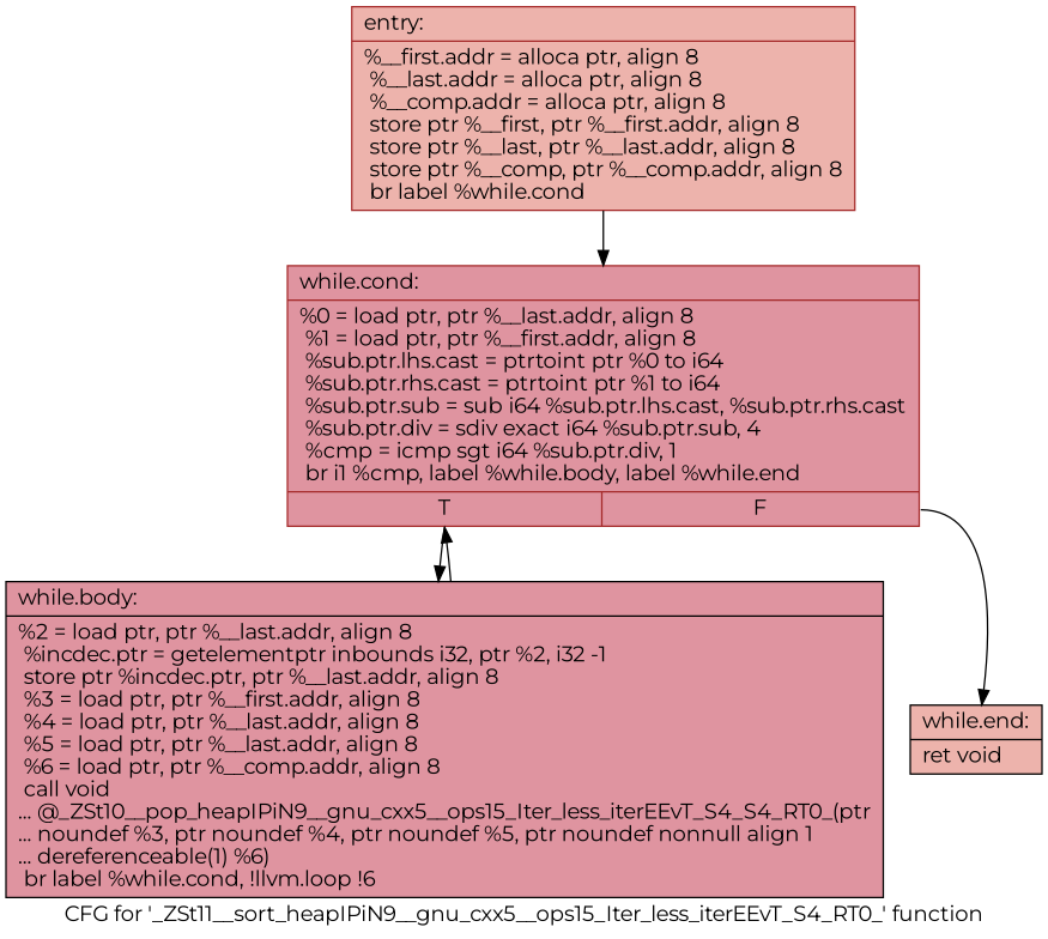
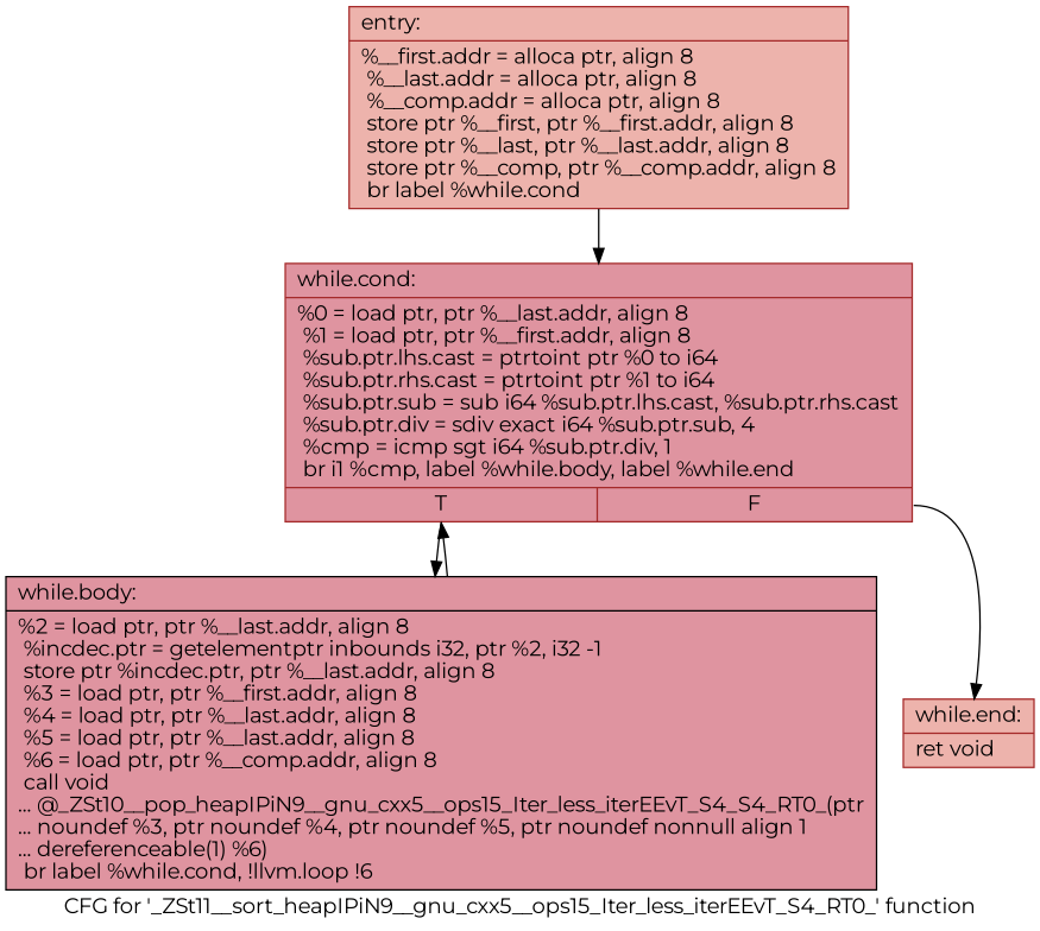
  digraph {
    label="CFG for '_ZSt11__sort_heapIPiN9__gnu_cxx5__ops15_Iter_less_iterEEvT_S4_RT0_' function"
    fontname=Montserrat
    node [color=brown fillcolor="#d6524470" fontname=Montserrat shape=record style=filled]
    edge [fontname=Montserrat]
    n1 [label="{entry:\l|  %__first.addr = alloca ptr, align 8\l  %__last.addr = alloca ptr, align 8\l  %__comp.addr = alloca ptr, align 8\l  store ptr %__first, ptr %__first.addr, align 8\l  store ptr %__last, ptr %__last.addr, align 8\l  store ptr %__comp, ptr %__comp.addr, align 8\l  br label %while.cond\l}"]
    n2 [fillcolor="#b70d2870" label="{while.cond:\l|  %0 = load ptr, ptr %__last.addr, align 8\l  %1 = load ptr, ptr %__first.addr, align 8\l  %sub.ptr.lhs.cast = ptrtoint ptr %0 to i64\l  %sub.ptr.rhs.cast = ptrtoint ptr %1 to i64\l  %sub.ptr.sub = sub i64 %sub.ptr.lhs.cast, %sub.ptr.rhs.cast\l  %sub.ptr.div = sdiv exact i64 %sub.ptr.sub, 4\l  %cmp = icmp sgt i64 %sub.ptr.div, 1\l  br i1 %cmp, label %while.body, label %while.end\l|{<s0>T|<s1>F}}"]
    n3 [color=black fillcolor="#b70d2870" label="{while.body:\l|  %2 = load ptr, ptr %__last.addr, align 8\l  %incdec.ptr = getelementptr inbounds i32, ptr %2, i32 -1\l  store ptr %incdec.ptr, ptr %__last.addr, align 8\l  %3 = load ptr, ptr %__first.addr, align 8\l  %4 = load ptr, ptr %__last.addr, align 8\l  %5 = load ptr, ptr %__last.addr, align 8\l  %6 = load ptr, ptr %__comp.addr, align 8\l  call void\l... @_ZSt10__pop_heapIPiN9__gnu_cxx5__ops15_Iter_less_iterEEvT_S4_S4_RT0_(ptr\l... noundef %3, ptr noundef %4, ptr noundef %5, ptr noundef nonnull align 1\l... dereferenceable(1) %6)\l  br label %while.cond, !llvm.loop !6\l}"]
-   n4 [color=black label="{while.end:\l|  ret void\l}"]
+   n4 [label="{while.end:\l|  ret void\l}"]
    n1 -> n2
    n2 -> n3 [tailport=s0]
    n2 -> n4 [tailport=s1]
    n3 -> n2
  }
